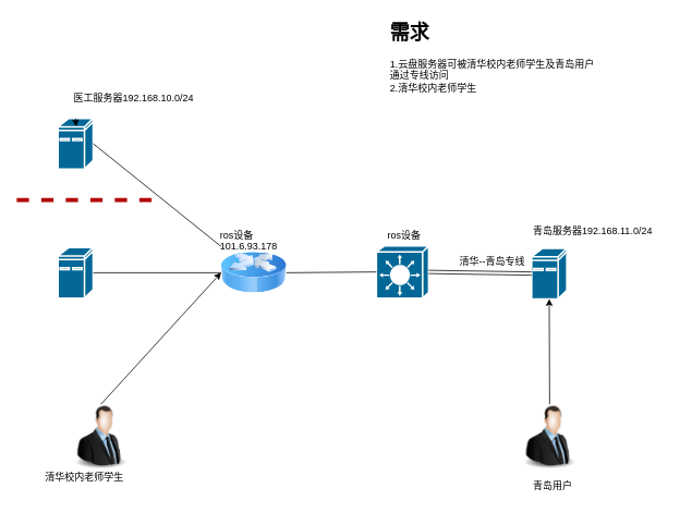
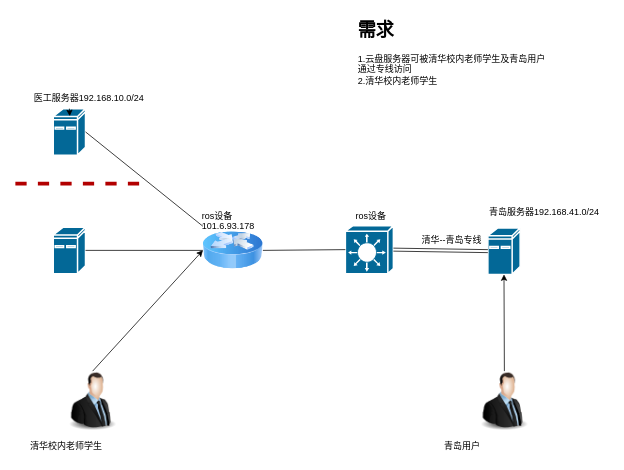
  <mxCell id="0" />
  <mxCell id="1" parent="0" />
  <mxCell id="2" value="" style="shape=mxgraph.cisco.computers_and_peripherals.ibm_mini_as400;html=1;dashed=0;fillColor=#036897;strokeColor=#ffffff;strokeWidth=2;verticalLabelPosition=bottom;verticalAlign=top;align=center;outlineConnect=0;" vertex="1" parent="1"><mxGeometry x="70.5" y="302" width="43" height="62" as="geometry" /></mxCell>
  <mxCell id="3" value="" style="image;html=1;labelBackgroundColor=#ffffff;image=img/lib/clip_art/networking/Router_Icon_128x128.png" vertex="1" parent="1"><mxGeometry x="270" y="293" width="80" height="80" as="geometry" /></mxCell>
  <mxCell id="4" value="" style="shape=mxgraph.cisco.computers_and_peripherals.ibm_mini_as400;html=1;dashed=0;fillColor=#036897;strokeColor=#ffffff;strokeWidth=2;verticalLabelPosition=bottom;verticalAlign=top;align=center;outlineConnect=0;" vertex="1" parent="1"><mxGeometry x="650" y="303" width="43" height="62" as="geometry" /></mxCell>
  <mxCell id="5" value="" style="endArrow=none;html=1;exitX=1;exitY=0.5;exitDx=0;exitDy=0;exitPerimeter=0;" edge="1" parent="1" source="2" target="3"><mxGeometry width="50" height="50" relative="1" as="geometry"><mxPoint x="170" y="264" as="sourcePoint" /><mxPoint x="220" y="214" as="targetPoint" /></mxGeometry></mxCell>
  <mxCell id="6" value="" style="shape=mxgraph.cisco.switches.layer_3_switch;html=1;dashed=0;fillColor=#036897;strokeColor=#ffffff;strokeWidth=2;verticalLabelPosition=bottom;verticalAlign=top;align=center;outlineConnect=0;" vertex="1" parent="1"><mxGeometry x="460" y="300" width="64" height="64" as="geometry" /></mxCell>
  <mxCell id="7" value="" style="image;html=1;labelBackgroundColor=#ffffff;image=img/lib/clip_art/people/Suit_Man_128x128.png" vertex="1" parent="1"><mxGeometry x="83" y="494" width="80" height="80" as="geometry" /></mxCell>
  <mxCell id="8" value="" style="image;html=1;labelBackgroundColor=#ffffff;image=img/lib/clip_art/people/Suit_Man_128x128.png" vertex="1" parent="1"><mxGeometry x="632" y="494" width="80" height="80" as="geometry" /></mxCell>
  <mxCell id="9" value="" style="endArrow=classic;html=1;exitX=0.5;exitY=0;exitDx=0;exitDy=0;entryX=0;entryY=0.5;entryDx=0;entryDy=0;" edge="1" parent="1" source="7" target="3"><mxGeometry width="50" height="50" relative="1" as="geometry"><mxPoint x="120" y="494" as="sourcePoint" /><mxPoint x="170" y="444" as="targetPoint" /></mxGeometry></mxCell>
- <mxCell id="10" value="清华校内老师学生&lt;br&gt;&lt;br&gt;" style="text;html=1;resizable=0;points=[];autosize=1;align=left;verticalAlign=top;spacingTop=-4;" vertex="1" parent="1"><mxGeometry x="53" y="574" width="110" height="30" as="geometry" /></mxCell>
- <mxCell id="11" value="青岛用户" style="text;html=1;resizable=0;points=[];autosize=1;align=left;verticalAlign=top;spacingTop=-4;" vertex="1" parent="1"><mxGeometry x="650" y="584" width="60" height="20" as="geometry" /></mxCell>
+ <mxCell id="10" value="清华校内老师学生&lt;br&gt;&lt;br&gt;" style="text;html=1;resizable=0;points=[];autosize=1;align=left;verticalAlign=top;spacingTop=-4;" vertex="1" parent="1"><mxGeometry x="38" y="584" width="110" height="30" as="geometry" /></mxCell>
+ <mxCell id="11" value="青岛用户" style="text;html=1;resizable=0;points=[];autosize=1;align=left;verticalAlign=top;spacingTop=-4;" vertex="1" parent="1"><mxGeometry x="590" y="584" width="60" height="20" as="geometry" /></mxCell>
  <mxCell id="12" value="" style="endArrow=classic;html=1;entryX=0.5;entryY=1;entryDx=0;entryDy=0;entryPerimeter=0;" edge="1" parent="1" target="4"><mxGeometry width="50" height="50" relative="1" as="geometry"><mxPoint x="672" y="494" as="sourcePoint" /><mxPoint x="720" y="444" as="targetPoint" /></mxGeometry></mxCell>
  <mxCell id="13" value="" style="shape=link;html=1;exitX=1;exitY=0.5;exitDx=0;exitDy=0;exitPerimeter=0;entryX=0;entryY=0.5;entryDx=0;entryDy=0;entryPerimeter=0;" edge="1" parent="1" source="6" target="4"><mxGeometry width="50" height="50" relative="1" as="geometry"><mxPoint x="590" y="314" as="sourcePoint" /><mxPoint x="640" y="264" as="targetPoint" /></mxGeometry></mxCell>
  <mxCell id="14" value="清华--青岛专线" style="text;html=1;resizable=0;points=[];autosize=1;align=left;verticalAlign=top;spacingTop=-4;" vertex="1" parent="1"><mxGeometry x="560" y="309" width="100" height="20" as="geometry" /></mxCell>
  <mxCell id="15" value="" style="endArrow=none;html=1;exitX=1;exitY=0.5;exitDx=0;exitDy=0;entryX=0;entryY=0.5;entryDx=0;entryDy=0;entryPerimeter=0;" edge="1" parent="1" source="3" target="6"><mxGeometry width="50" height="50" relative="1" as="geometry"><mxPoint x="390" y="364" as="sourcePoint" /><mxPoint x="440" y="314" as="targetPoint" /></mxGeometry></mxCell>
  <mxCell id="16" value="ros设备&lt;br&gt;" style="text;html=1;resizable=0;points=[];autosize=1;align=left;verticalAlign=top;spacingTop=-4;" vertex="1" parent="1"><mxGeometry x="472" y="277" width="80" height="20" as="geometry" /></mxCell>
  <mxCell id="17" value="ros设备&lt;br&gt;101.6.93.178&lt;br&gt;" style="text;html=1;resizable=0;points=[];autosize=1;align=left;verticalAlign=top;spacingTop=-4;" vertex="1" parent="1"><mxGeometry x="266.5" y="277" width="90" height="30" as="geometry" /></mxCell>
  <mxCell id="18" value="" style="shape=mxgraph.cisco.computers_and_peripherals.ibm_mini_as400;html=1;dashed=0;fillColor=#036897;strokeColor=#ffffff;strokeWidth=2;verticalLabelPosition=bottom;verticalAlign=top;align=center;outlineConnect=0;" vertex="1" parent="1"><mxGeometry x="70.5" y="144" width="43" height="62" as="geometry" /></mxCell>
  <mxCell id="19" value="" style="endArrow=none;html=1;exitX=1;exitY=0.5;exitDx=0;exitDy=0;exitPerimeter=0;" edge="1" parent="1" source="18" target="3"><mxGeometry width="50" height="50" relative="1" as="geometry"><mxPoint y="234" as="sourcePoint" x="10" /><mxPoint x="200" y="234" as="targetPoint" /></mxGeometry></mxCell>
  <mxCell id="20" style="edgeStyle=orthogonalEdgeStyle;rounded=0;orthogonalLoop=1;jettySize=auto;html=1;exitX=0.5;exitY=0;exitDx=0;exitDy=0;exitPerimeter=0;entryX=0.512;entryY=0.161;entryDx=0;entryDy=0;entryPerimeter=0;" edge="1" parent="1" source="18" target="18"><mxGeometry relative="1" as="geometry" /></mxCell>
- <mxCell id="21" value="医工服务器192.168.10.0/24" style="text;html=1;resizable=0;points=[];autosize=1;align=left;verticalAlign=top;spacingTop=-4;" vertex="1" parent="1"><mxGeometry x="88" y="110" width="160" height="20" as="geometry" /></mxCell>
- <mxCell id="22" value="青岛服务器192.168.11.0/24" style="text;html=1;resizable=0;points=[];autosize=1;align=left;verticalAlign=top;spacingTop=-4;" vertex="1" parent="1"><mxGeometry x="650" y="272" width="160" height="20" as="geometry" /></mxCell>
+ <mxCell id="21" value="医工服务器192.168.10.0/24" style="text;html=1;resizable=0;points=[];autosize=1;align=left;verticalAlign=top;spacingTop=-4;" vertex="1" parent="1"><mxGeometry x="43" y="120" width="160" height="20" as="geometry" /></mxCell>
+ <mxCell id="22" value="青岛服务器192.168.41.0/24" style="text;html=1;resizable=0;points=[];autosize=1;align=left;verticalAlign=top;spacingTop=-4;" vertex="1" parent="1"><mxGeometry x="650" y="272" width="160" height="20" as="geometry" /></mxCell>
  <mxCell id="23" value="&lt;h1&gt;需求&lt;/h1&gt;&lt;div&gt;1.云盘服务器可被清华校内老师学生及青岛用户通过专线访问&lt;/div&gt;&lt;div&gt;2.清华校内老师学生&lt;/div&gt;&lt;div&gt;&lt;br&gt;&lt;/div&gt;" style="text;html=1;strokeColor=none;fillColor=none;spacing=5;spacingTop=-20;whiteSpace=wrap;overflow=hidden;rounded=0;" vertex="1" parent="1"><mxGeometry x="472" y="20" width="258" height="120" as="geometry" /></mxCell>
  <mxCell id="24" value="" style="endArrow=none;dashed=1;html=1;strokeWidth=5;fillColor=#e51400;strokeColor=#B20000;" edge="1" parent="1"><mxGeometry width="50" height="50" relative="1" as="geometry"><mxPoint x="20" y="244" as="sourcePoint" /><mxPoint x="197" y="244" as="targetPoint" /></mxGeometry></mxCell>
